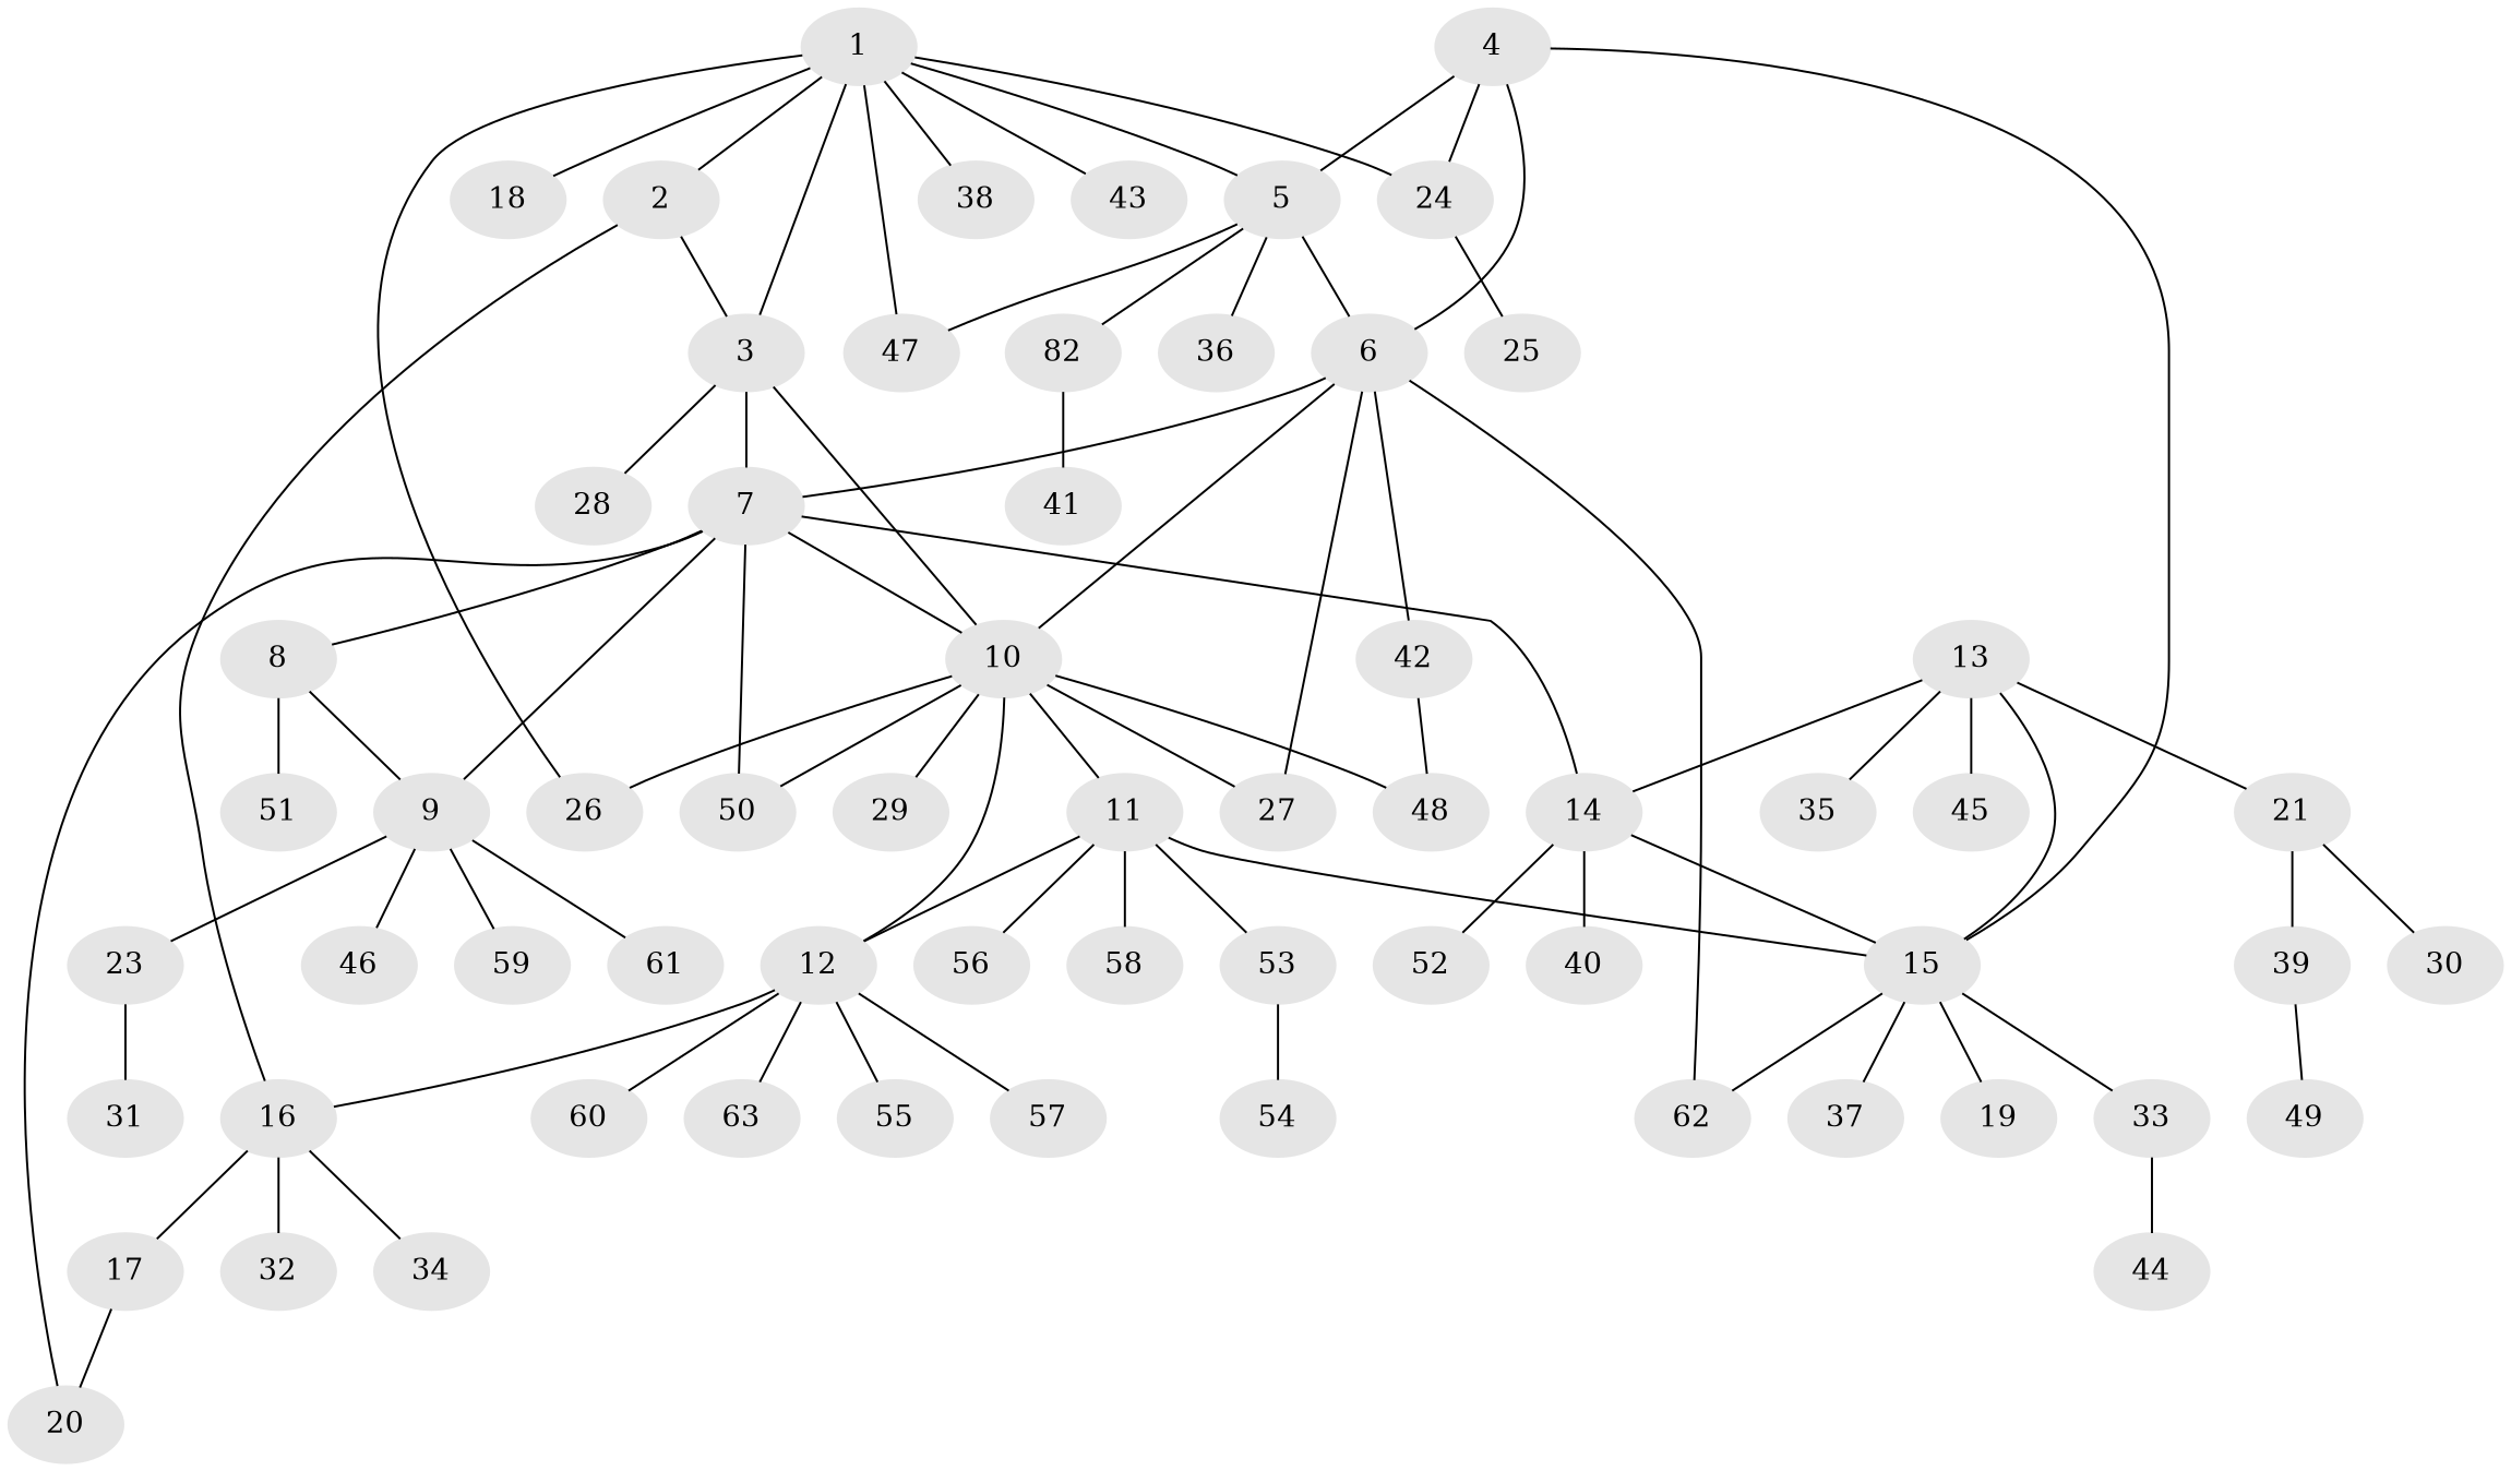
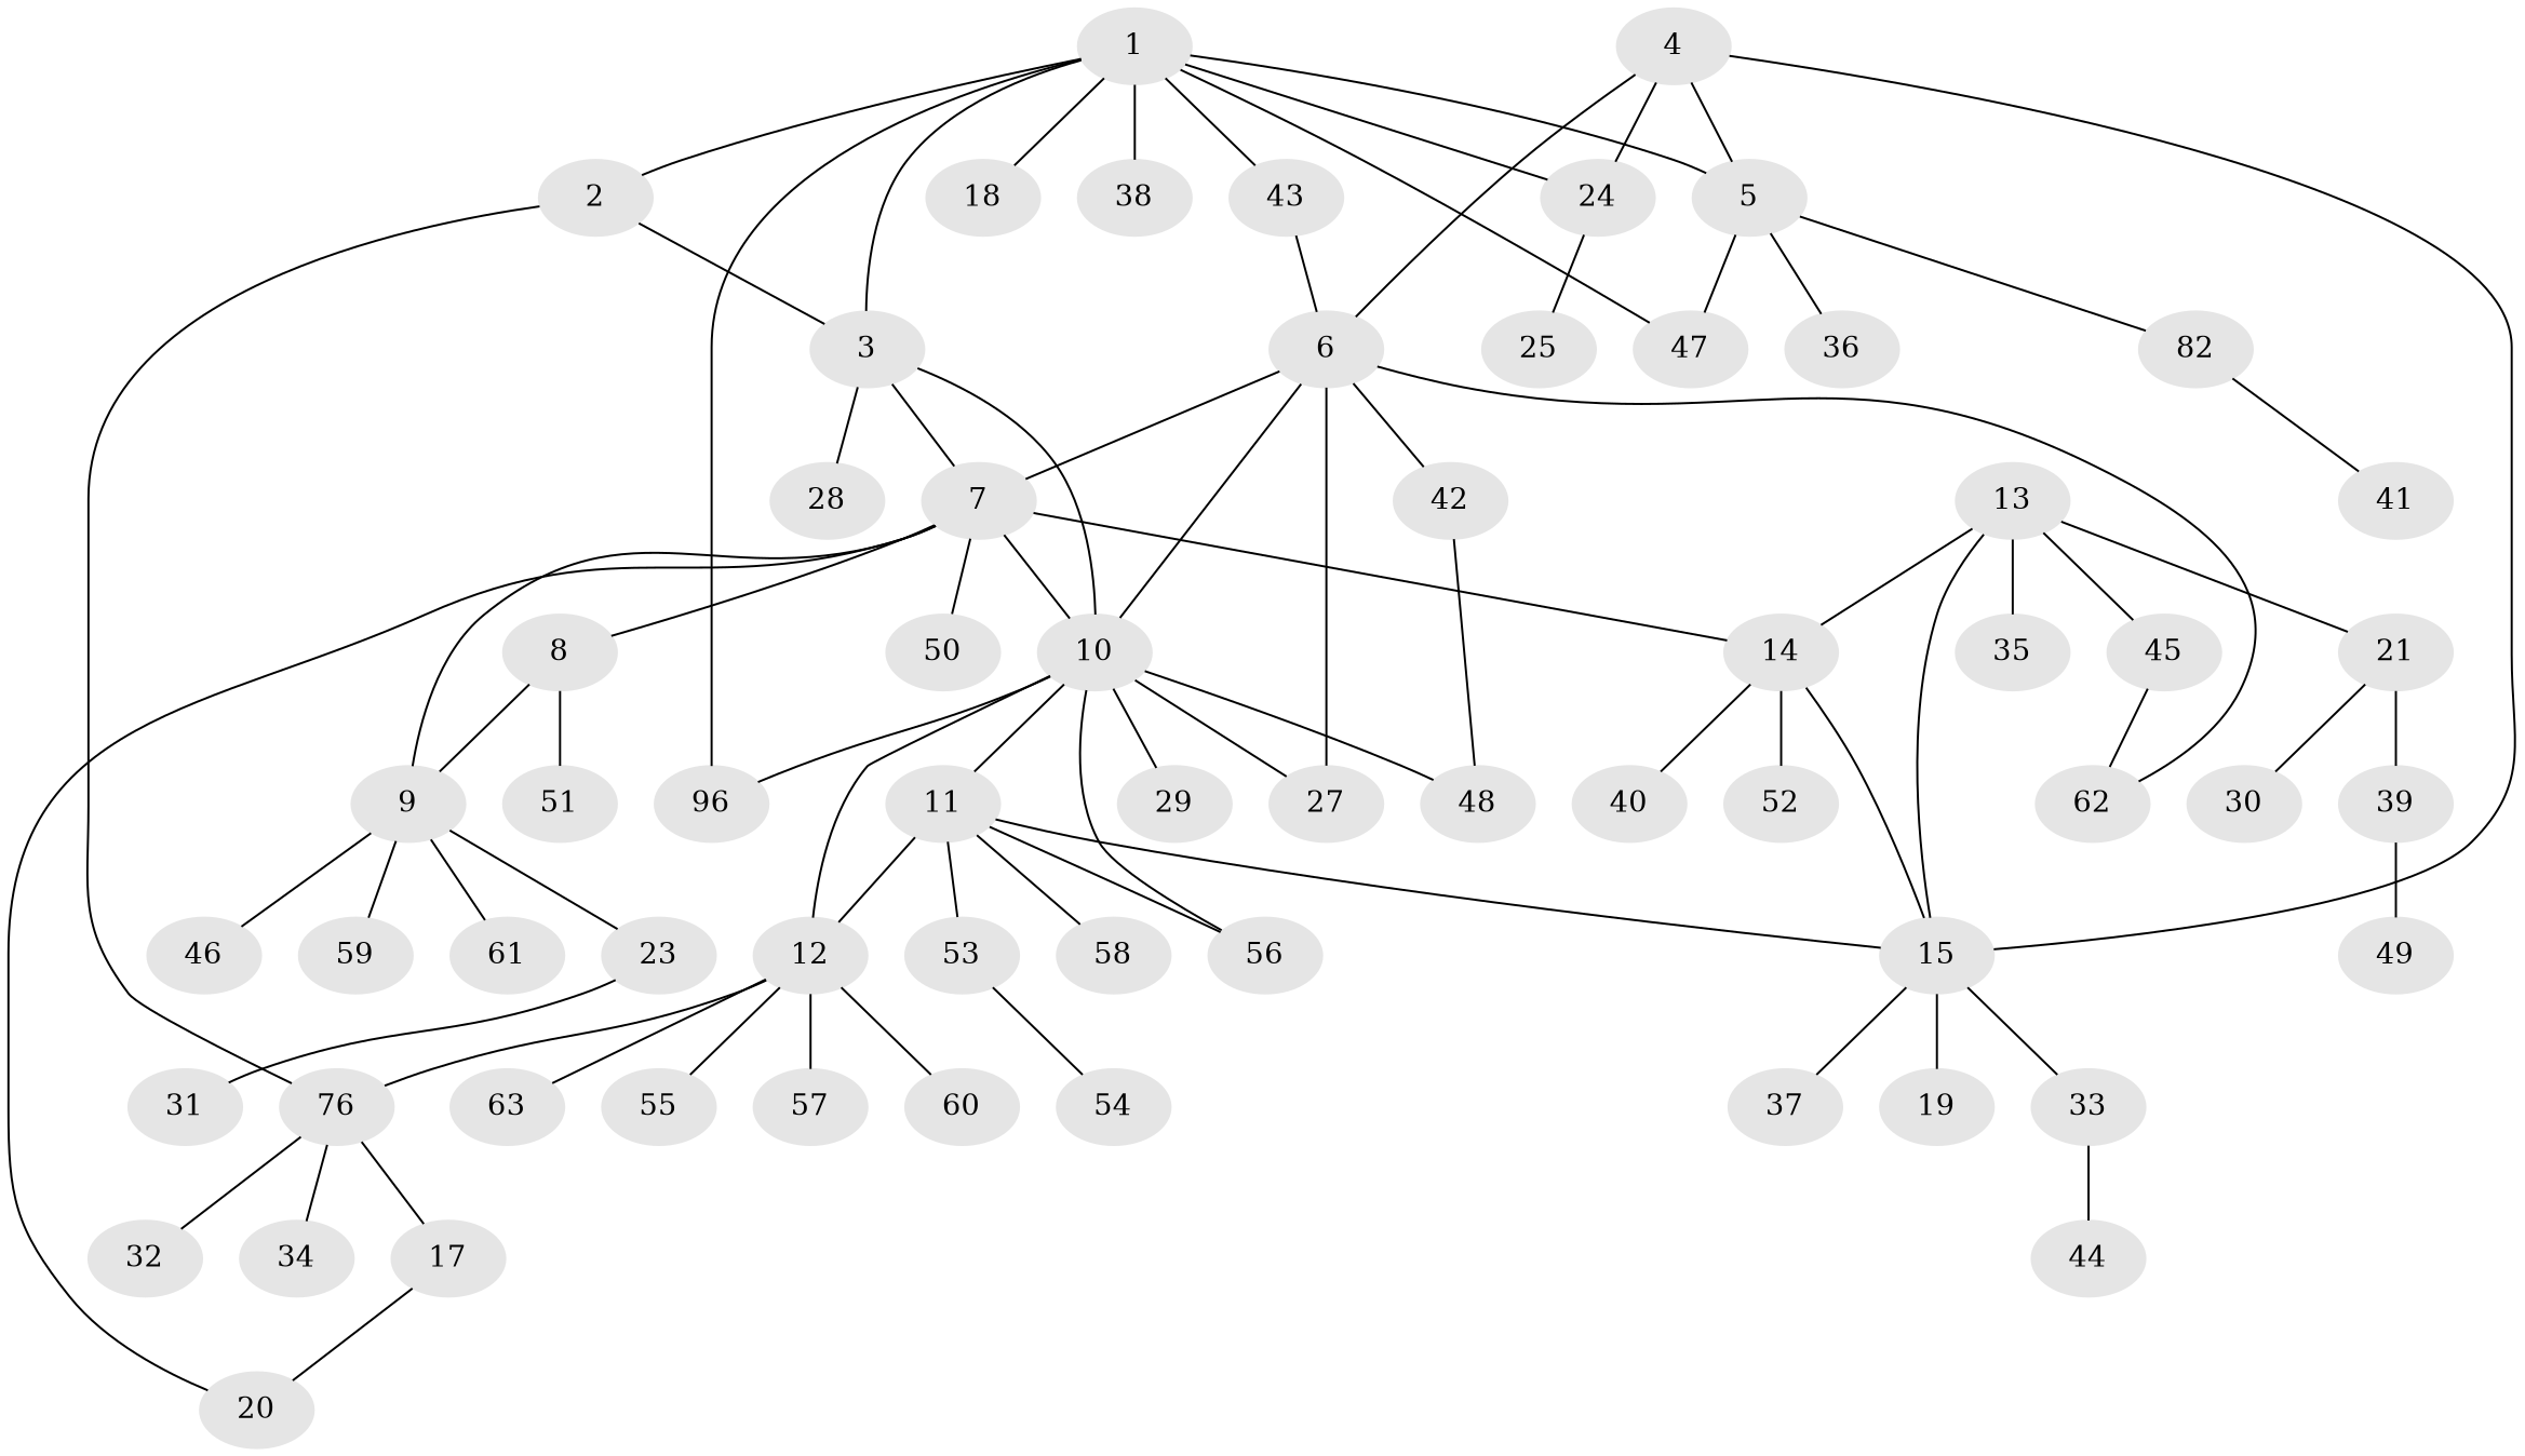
  graph {
    node [color=gray90 style=filled]
    1
    2
    3
    5
    18
    24
-   26
+   26 [label=96]
    38
    43
    47
-   16
+   16 [label=76]
    7
    10
    28
    6
    n16 [label=82]
    36
    25
    14
    15
    40
    52
    17
    32
    34
    8
    9
    20
    50
    27
    11
    12
    29
    48
    4
    42
    62
    19
    33
    37
    41
    51
    23
    46
    59
    61
    31
    53
    56
    58
    55
    57
    60
    63
    54
    13
    21
    35
    45
    30
    39
    44
    49
    1 -- 2
    1 -- 3
    1 -- 5
    1 -- 18
    1 -- 24
    1 -- 26
    1 -- 38
    1 -- 43
    1 -- 47
    2 -- 3
    2 -- 16
    3 -- 7
    3 -- 10
    3 -- 28
    5 -- 47
-   5 -- 6
+   43 -- 6
    5 -- n16
    5 -- 36
    24 -- 25
    16 -- 17
    16 -- 32
    16 -- 34
    7 -- 10
    7 -- 14
    7 -- 8
    7 -- 9
    7 -- 20
    7 -- 50
    10 -- 26
-   10 -- 50
+   10 -- 56
    10 -- 27
    10 -- 11
    10 -- 12
    10 -- 29
    10 -- 48
    6 -- 7
    6 -- 10
    6 -- 27
    6 -- 42
    6 -- 62
    n16 -- 41
    14 -- 15
    14 -- 40
    14 -- 52
-   15 -- 62
+   45 -- 62
    15 -- 19
    15 -- 33
    15 -- 37
    17 -- 20
    8 -- 9
    8 -- 51
    9 -- 23
    9 -- 46
    9 -- 59
    9 -- 61
    11 -- 15
    11 -- 12
    11 -- 53
    11 -- 56
    11 -- 58
    12 -- 16
    12 -- 55
    12 -- 57
    12 -- 60
    12 -- 63
    4 -- 5
    4 -- 24
    4 -- 6
    4 -- 15
    42 -- 48
    33 -- 44
    23 -- 31
    53 -- 54
    13 -- 14
    13 -- 15
    13 -- 21
    13 -- 35
    13 -- 45
    21 -- 30
    21 -- 39
    39 -- 49
  }
